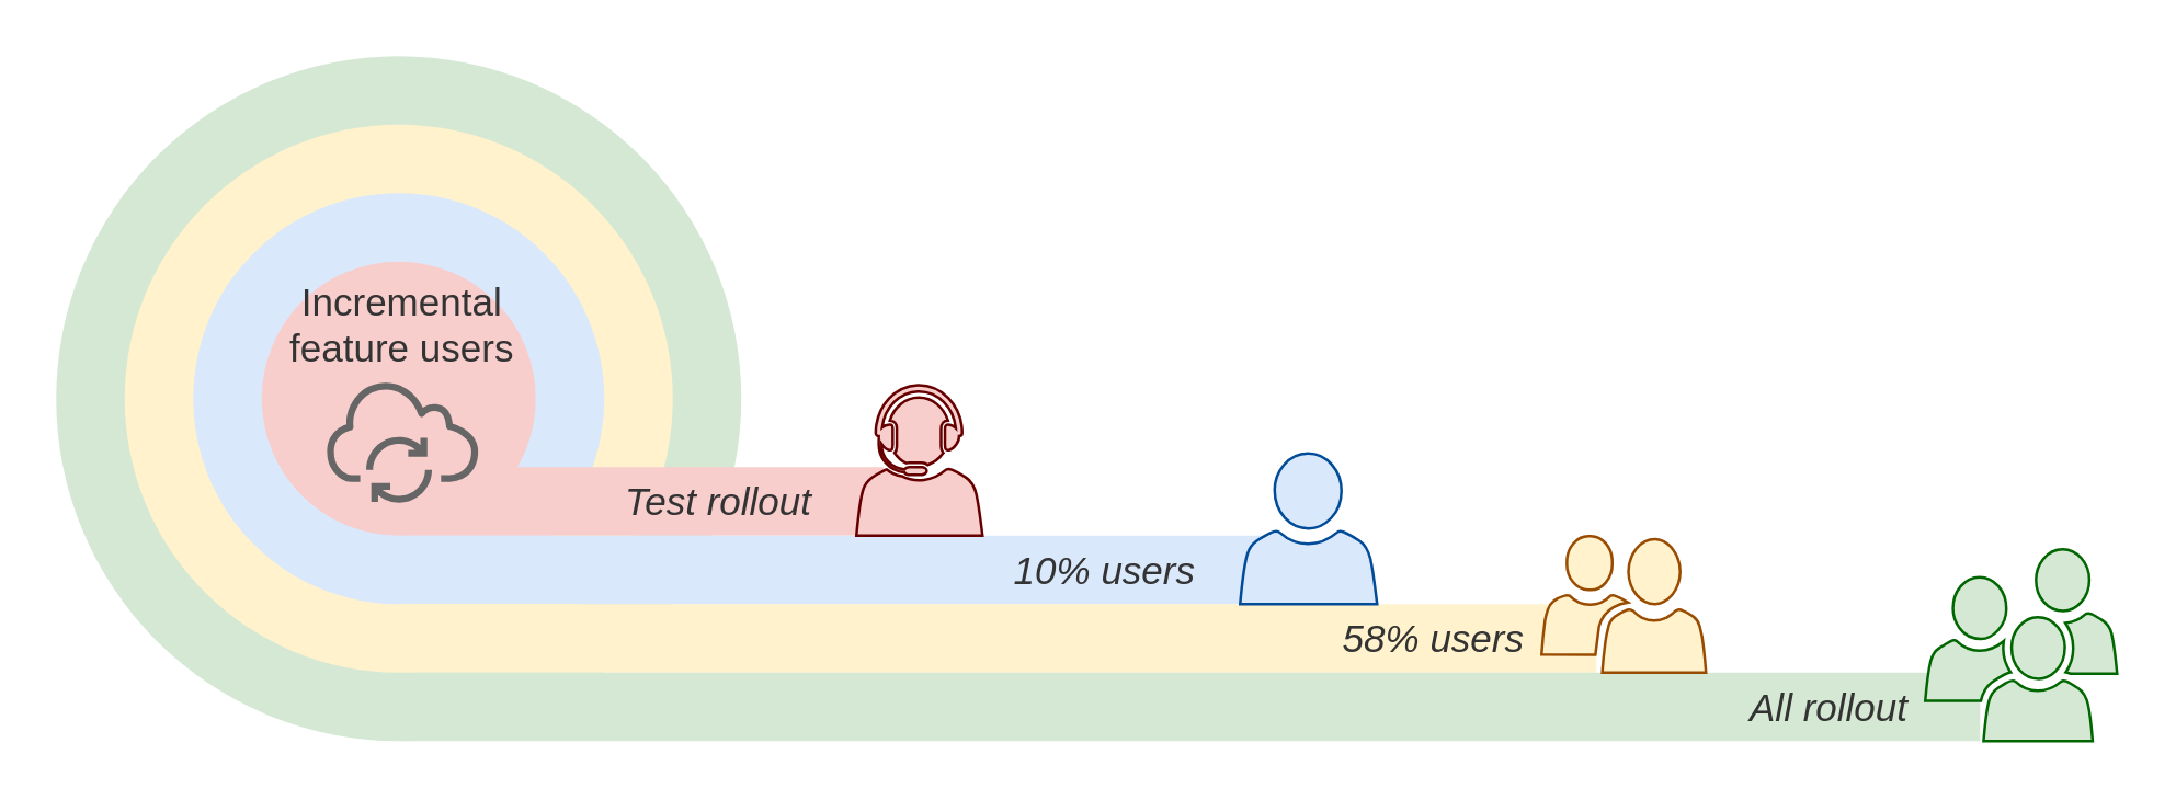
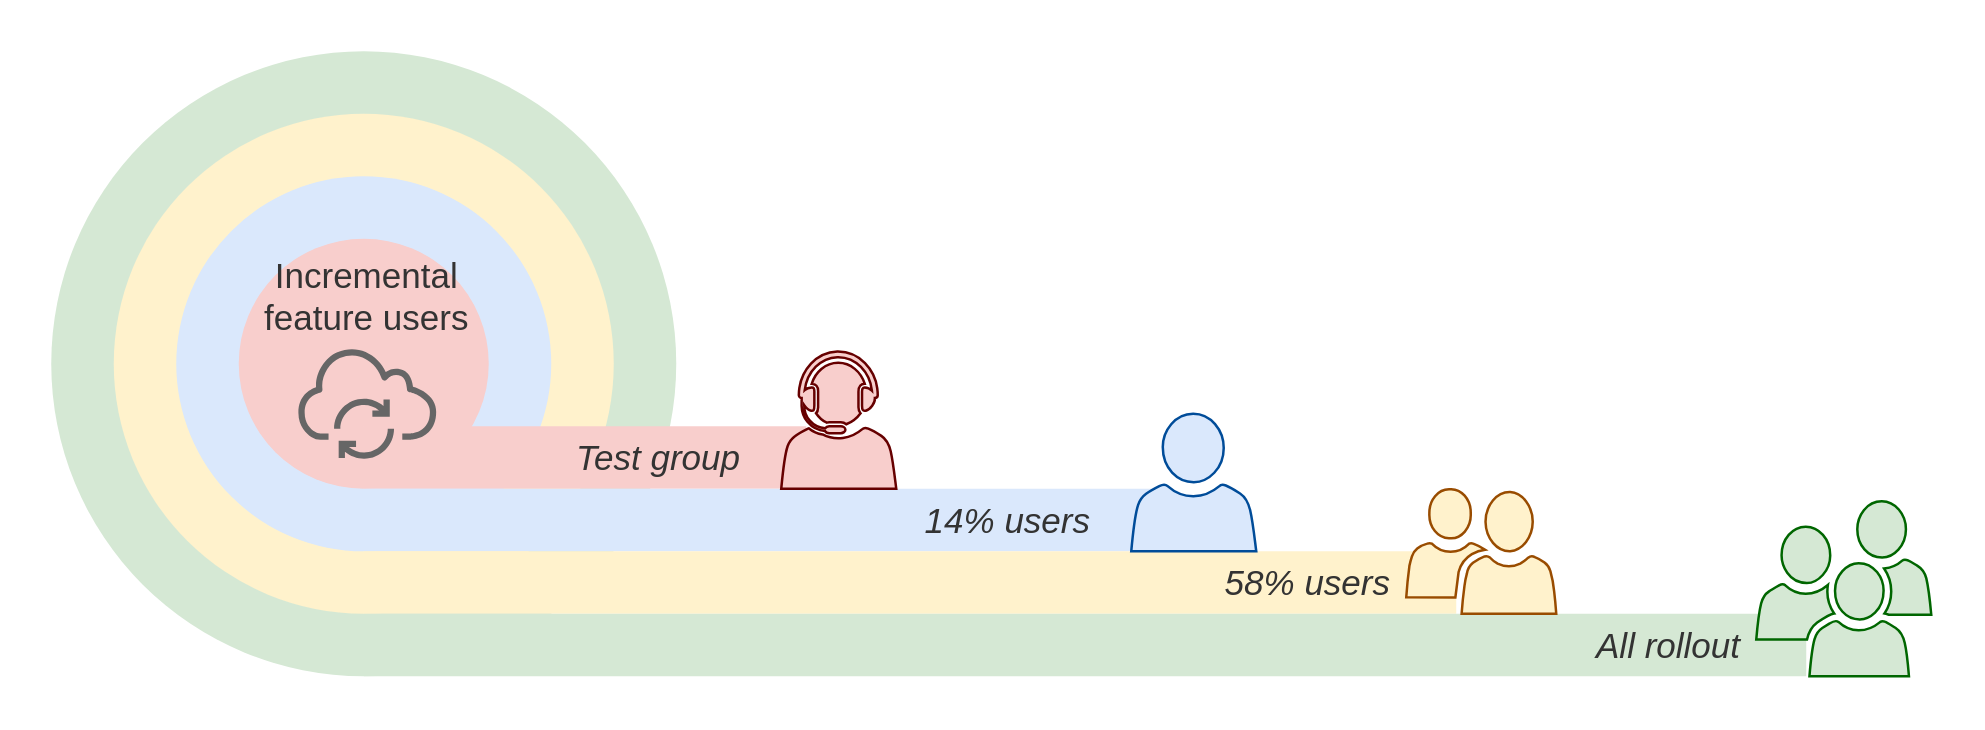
  <mxCell id="0" />
  <mxCell id="1" parent="0" />
  <mxCell id="2" value="" style="ellipse;html=1;strokeWidth=4;fillColor=#d5e8d4;strokeColor=none;shadow=0;fontSize=10;align=center;fontStyle=0;whiteSpace=wrap;spacing=10;" parent="1" vertex="1"><mxGeometry x="20" y="20" width="250" height="250" as="geometry" /></mxCell>
  <mxCell id="3" value="" style="ellipse;html=1;strokeWidth=4;fillColor=#fff2cc;strokeColor=none;shadow=0;fontSize=10;align=center;fontStyle=0;whiteSpace=wrap;spacing=10;" parent="1" vertex="1"><mxGeometry x="45" y="45" width="200" height="200" as="geometry" /></mxCell>
  <mxCell id="4" value="" style="ellipse;html=1;strokeWidth=4;fillColor=#dae8fc;strokeColor=none;shadow=0;fontSize=10;align=center;fontStyle=0;whiteSpace=wrap;spacing=10;" parent="1" vertex="1"><mxGeometry x="70" y="70" width="150" height="150" as="geometry" /></mxCell>
  <mxCell id="5" value="" style="ellipse;html=1;strokeWidth=4;fillColor=#F8CECC;strokeColor=none;shadow=0;fontSize=14;align=center;fontStyle=0;whiteSpace=wrap;spacing=10;fontColor=#000000;" parent="1" vertex="1"><mxGeometry x="95" y="95" width="100" height="100" as="geometry" /></mxCell>
- <mxCell id="6" value="Test rollout" style="html=1;shape=mxgraph.infographic.ribbonSimple;notch1=0;notch2=0;fillColor=#F8CECC;strokeColor=none;align=right;verticalAlign=middle;fontSize=14;fontStyle=2;shadow=0;spacingRight=25;fontFamily=Helvetica;fontColor=#333333;" parent="1" vertex="1"><mxGeometry x="145" y="170" width="177" height="25" as="geometry" /></mxCell>
- <mxCell id="7" value="10% users" style="html=1;shape=mxgraph.infographic.ribbonSimple;notch1=0;notch2=0;fillColor=#dae8fc;strokeColor=none;align=right;verticalAlign=middle;fontSize=14;fontStyle=2;shadow=0;spacingRight=25;fontColor=#333333;fontFamily=Helvetica;" parent="1" vertex="1"><mxGeometry x="145" y="195" width="317" height="25" as="geometry" /></mxCell>
+ <mxCell id="6" value="Test group" style="html=1;shape=mxgraph.infographic.ribbonSimple;notch1=0;notch2=0;fillColor=#F8CECC;strokeColor=none;align=right;verticalAlign=middle;fontSize=14;fontStyle=2;shadow=0;spacingRight=25;fontFamily=Helvetica;fontColor=#333333;" parent="1" vertex="1"><mxGeometry x="145" y="170" width="177" height="25" as="geometry" /></mxCell>
+ <mxCell id="7" value="14% users" style="html=1;shape=mxgraph.infographic.ribbonSimple;notch1=0;notch2=0;fillColor=#dae8fc;strokeColor=none;align=right;verticalAlign=middle;fontSize=14;fontStyle=2;shadow=0;spacingRight=25;fontColor=#333333;fontFamily=Helvetica;" parent="1" vertex="1"><mxGeometry x="145" y="195" width="317" height="25" as="geometry" /></mxCell>
  <mxCell id="8" value="58% users" style="html=1;shape=mxgraph.infographic.ribbonSimple;notch1=0;notch2=0;fillColor=#fff2cc;strokeColor=none;align=right;verticalAlign=middle;fontSize=14;fontStyle=2;shadow=0;spacingRight=25;fontFamily=Helvetica;fontColor=#333333;" parent="1" vertex="1"><mxGeometry x="145" y="220" width="437" height="25" as="geometry" /></mxCell>
  <mxCell id="9" value="All rollout" style="html=1;shape=mxgraph.infographic.ribbonSimple;notch1=0;notch2=0;fillColor=#d5e8d4;strokeColor=none;align=right;verticalAlign=middle;fontSize=14;fontStyle=2;shadow=0;spacingRight=25;fontColor=#333333;fontFamily=Helvetica;" parent="1" vertex="1"><mxGeometry x="145" y="245" width="577" height="25" as="geometry" /></mxCell>
  <mxCell id="10" value="" style="sketch=0;pointerEvents=1;shadow=0;dashed=0;html=1;strokeColor=#004C99;fillColor=#dae8fc;labelPosition=center;verticalLabelPosition=bottom;verticalAlign=top;outlineConnect=0;align=center;shape=mxgraph.office.users.user;fontSize=16;" parent="1" vertex="1"><mxGeometry x="452" y="165" width="50" height="55" as="geometry" /></mxCell>
  <mxCell id="11" value="" style="sketch=0;pointerEvents=1;shadow=0;dashed=0;html=1;strokeColor=#994C00;labelPosition=center;verticalLabelPosition=bottom;verticalAlign=top;align=center;fillColor=#fff2cc;shape=mxgraph.mscae.intune.user_group;fontSize=16;" parent="1" vertex="1"><mxGeometry x="562" y="195" width="60" height="50" as="geometry" /></mxCell>
  <mxCell id="12" value="" style="sketch=0;pointerEvents=1;shadow=0;dashed=0;html=1;strokeColor=#006600;fillColor=#d5e8d4;labelPosition=center;verticalLabelPosition=bottom;verticalAlign=top;outlineConnect=0;align=center;shape=mxgraph.office.users.users;fontSize=16;" parent="1" vertex="1"><mxGeometry x="702" y="200" width="70" height="70" as="geometry" /></mxCell>
  <mxCell id="13" value="" style="sketch=0;pointerEvents=1;shadow=0;dashed=0;html=1;strokeColor=#660000;fillColor=#F8CECC;labelPosition=center;verticalLabelPosition=bottom;verticalAlign=top;outlineConnect=0;align=center;shape=mxgraph.office.users.call_center_agent;fontSize=16;" parent="1" vertex="1"><mxGeometry x="312" y="140" width="46" height="55" as="geometry" /></mxCell>
  <mxCell id="14" value="Incremental&lt;br&gt;feature users" style="sketch=0;outlineConnect=0;fillColor=#666666;strokeColor=#6F0000;dashed=0;verticalLabelPosition=top;verticalAlign=bottom;align=center;html=1;fontSize=14;fontStyle=0;aspect=fixed;pointerEvents=1;shape=mxgraph.aws4.iot_over_the_air_update;fontColor=#333333;gradientColor=none;labelPosition=center;" parent="1" vertex="1"><mxGeometry x="118.56" y="138" width="55.71" height="45" as="geometry" /></mxCell>
